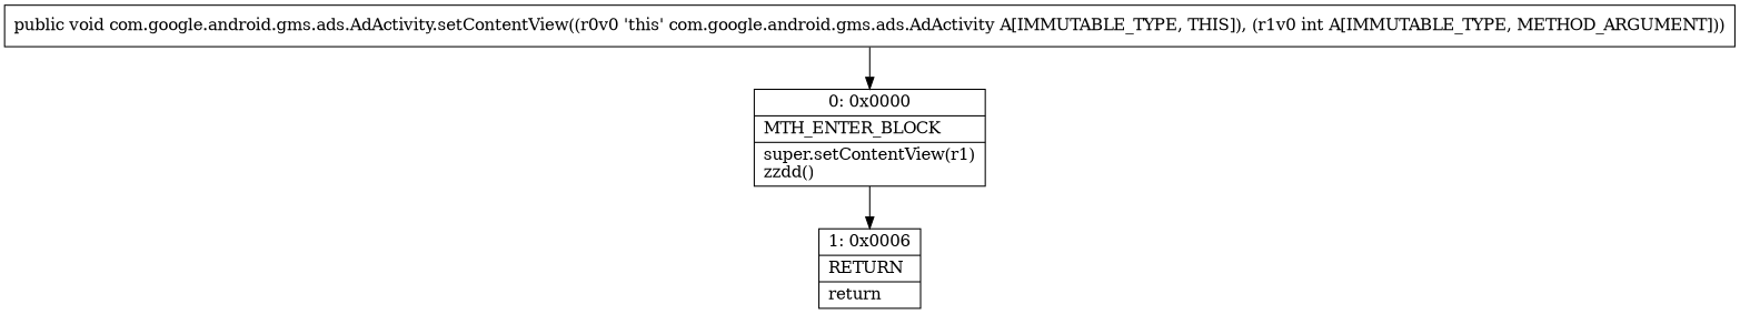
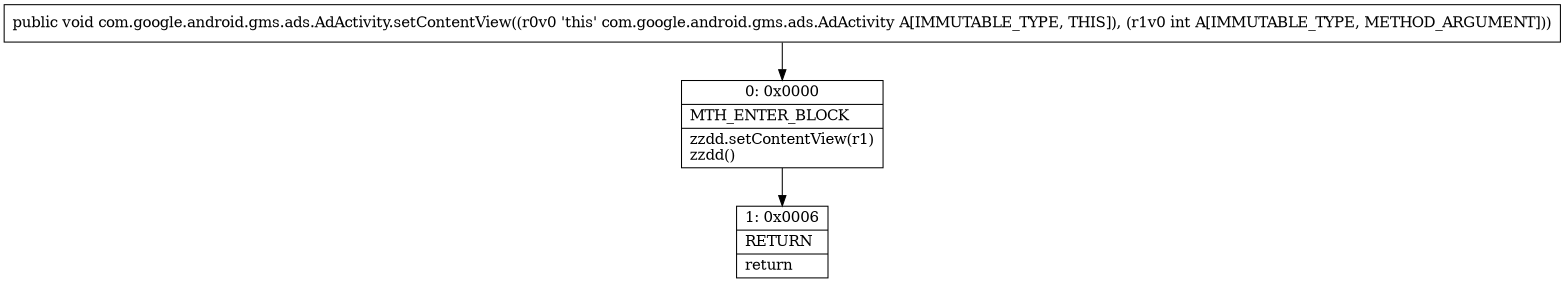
  digraph {
    node [shape=record]
-   n1 [label="{0\:\ 0x0000|MTH_ENTER_BLOCK\l|super.setContentView(r1)\lzzdd()\l}"]
+   n1 [label="{0\:\ 0x0000|MTH_ENTER_BLOCK\l|zzdd.setContentView(r1)\lzzdd()\l}"]
    n2 [label="{1\:\ 0x0006|RETURN\l|return\l}"]
    n3 [label="{public void com.google.android.gms.ads.AdActivity.setContentView((r0v0 'this' com.google.android.gms.ads.AdActivity A[IMMUTABLE_TYPE, THIS]), (r1v0 int A[IMMUTABLE_TYPE, METHOD_ARGUMENT])) }"]
    n1 -> n2
    n3 -> n1
  }
